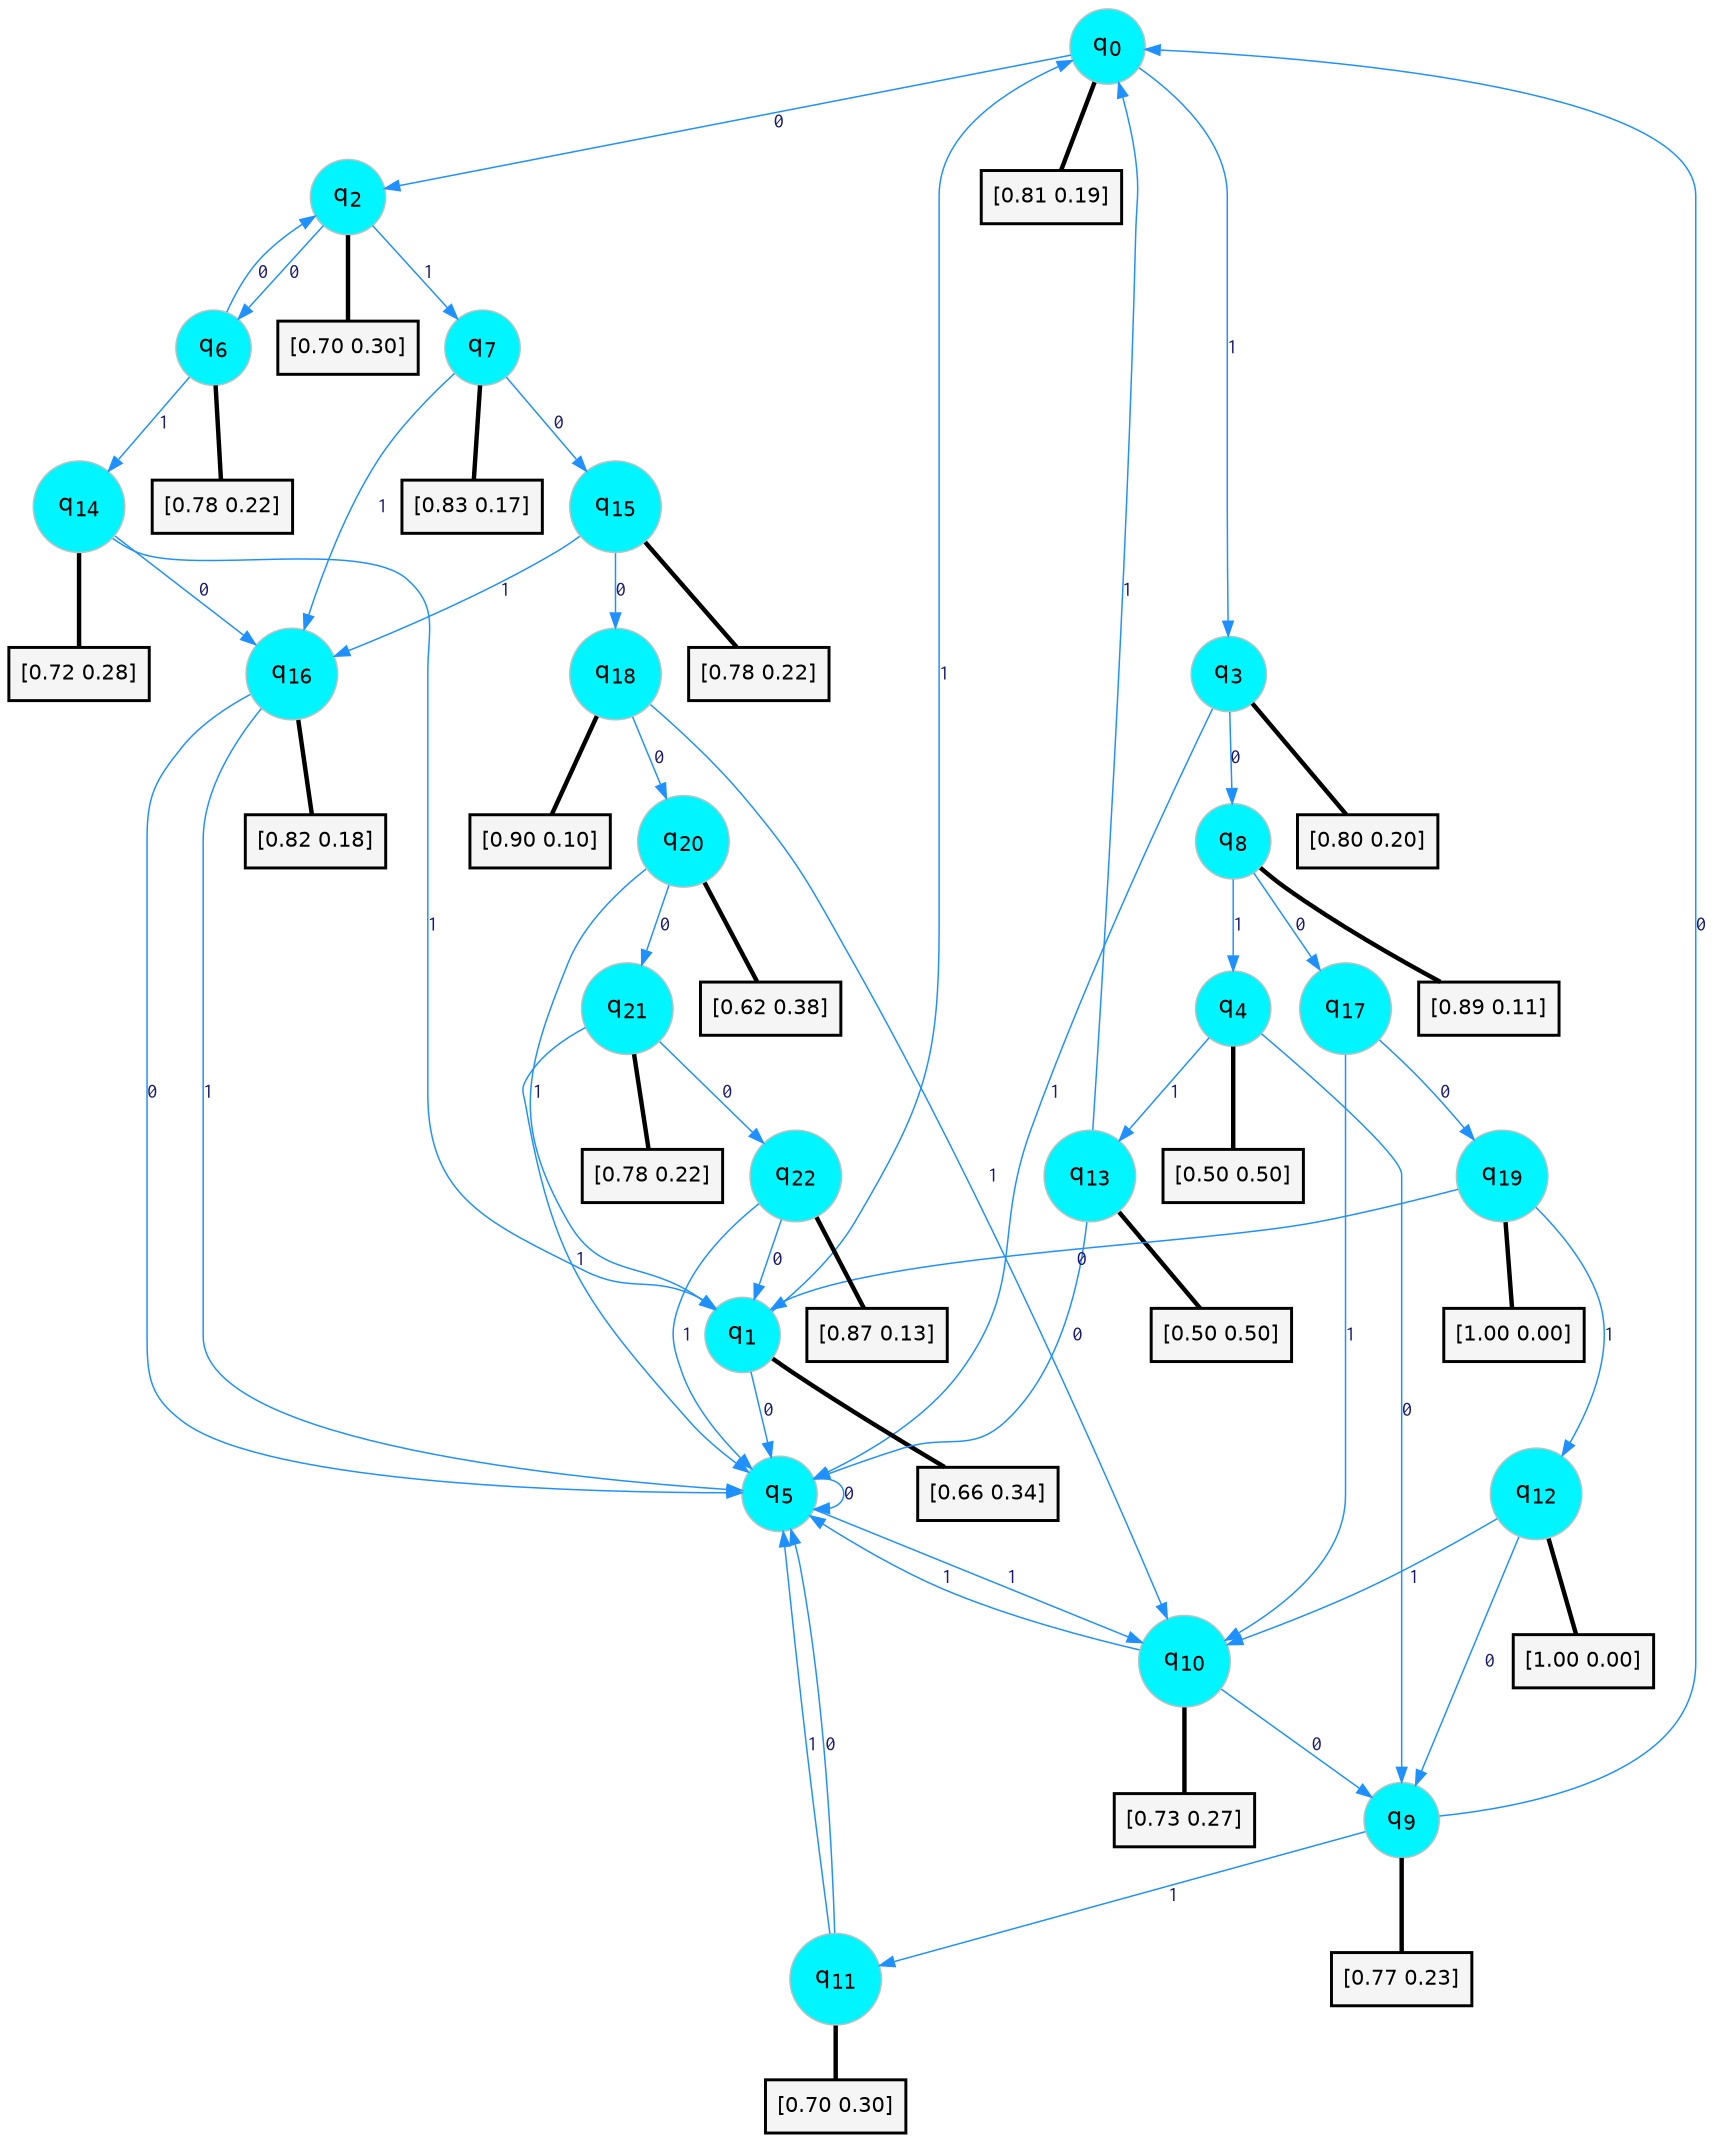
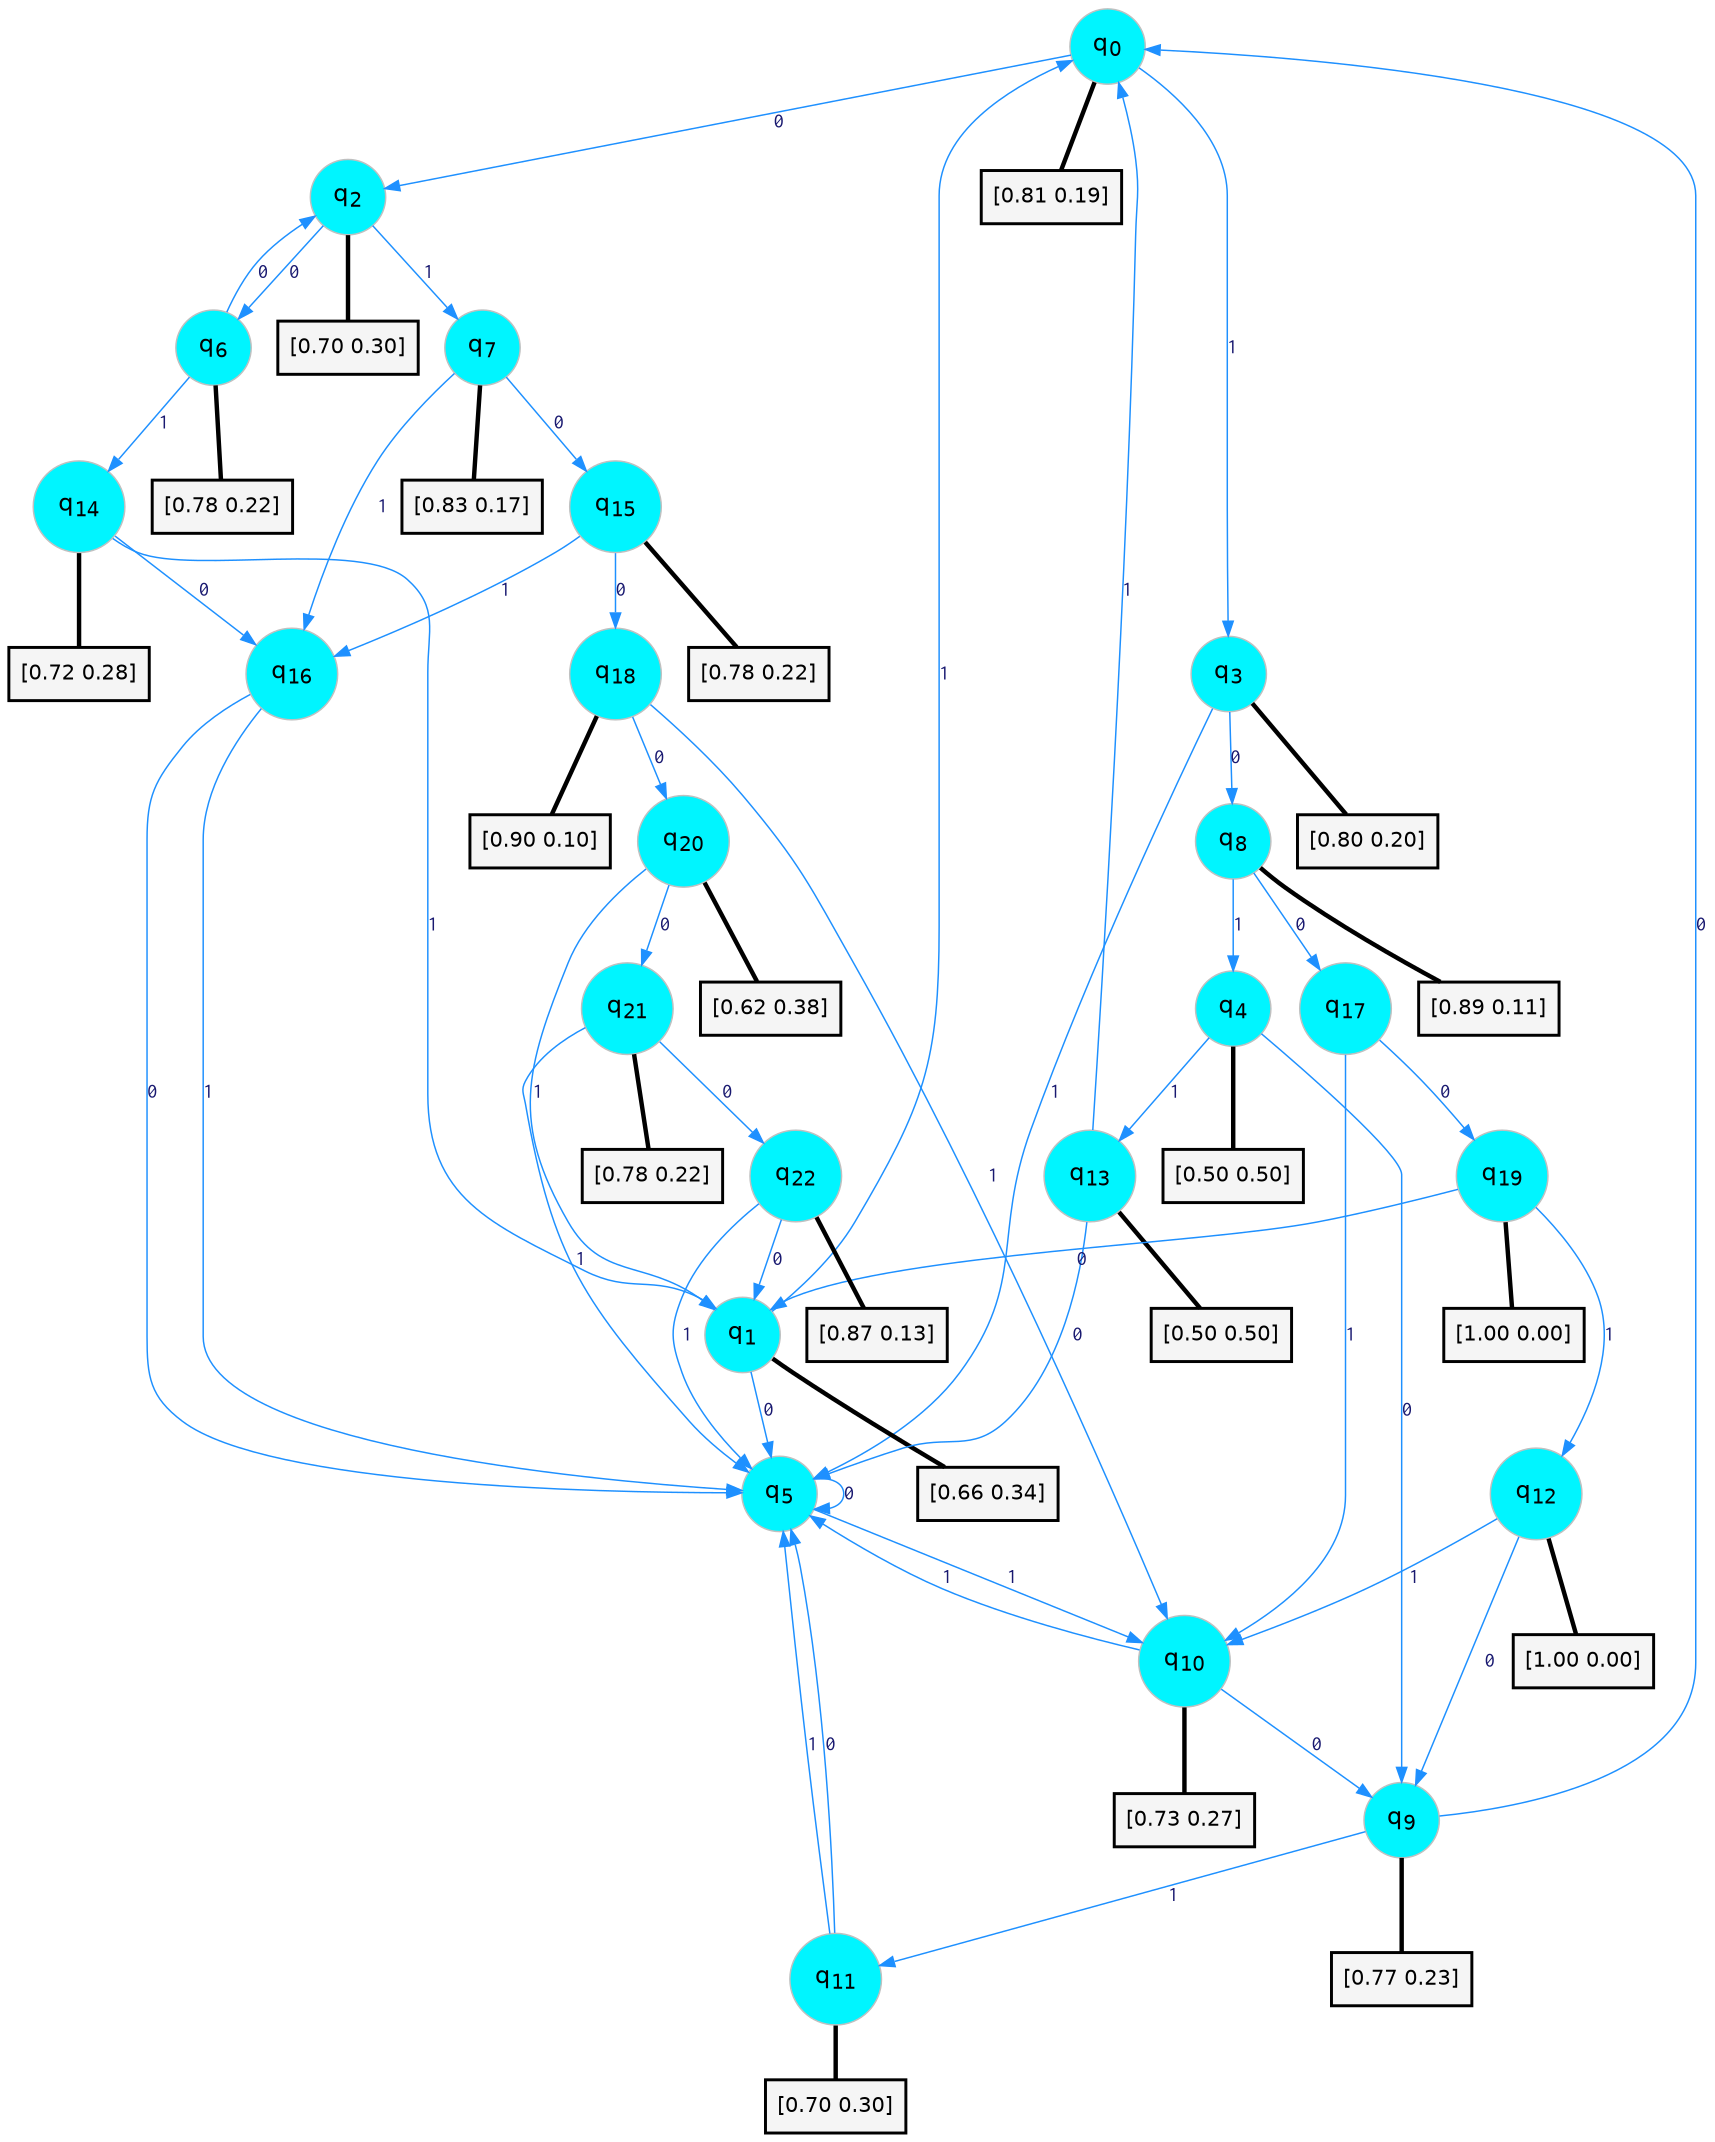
  digraph {
    rankdir=TD
    node [color=gray fillcolor=turquoise1 fontcolor=black fontname=Helvetica fontsize=16 fontweight=bold shape=circle style=filled]
    edge [arrowsize=1 color=dodgerblue1 fontcolor=midnightblue fontname=courier fontweight=bold penwidth=1 style=solid weight=20]
    n1 [label=<q<SUB>0</SUB>>]
    n2 [label=<q<SUB>2</SUB>>]
    n3 [label=<q<SUB>3</SUB>>]
    n4 [color=black fillcolor=whitesmoke fontsize=14 label="[0.81 0.19]" penwidth=2 shape=box]
    n5 [label=<q<SUB>6</SUB>>]
    n6 [label=<q<SUB>7</SUB>>]
    n7 [color=black fillcolor=whitesmoke fontsize=14 label="[0.70 0.30]" penwidth=2 shape=box]
    n8 [label=<q<SUB>5</SUB>>]
    n9 [label=<q<SUB>8</SUB>>]
    n10 [color=black fillcolor=whitesmoke fontsize=14 label="[0.80 0.20]" penwidth=2 shape=box]
    n11 [label=<q<SUB>1</SUB>>]
    n12 [color=black fillcolor=whitesmoke fontsize=14 label="[0.66 0.34]" penwidth=2 shape=box]
    n13 [label=<q<SUB>10</SUB>>]
    n14 [label=<q<SUB>14</SUB>>]
    n15 [color=black fillcolor=whitesmoke fontsize=14 label="[0.78 0.22]" penwidth=2 shape=box]
    n16 [label=<q<SUB>15</SUB>>]
    n17 [label=<q<SUB>16</SUB>>]
    n18 [color=black fillcolor=whitesmoke fontsize=14 label="[0.83 0.17]" penwidth=2 shape=box]
    n19 [label=<q<SUB>4</SUB>>]
    n20 [label=<q<SUB>17</SUB>>]
    n21 [color=black fillcolor=whitesmoke fontsize=14 label="[0.89 0.11]" penwidth=2 shape=box]
    n22 [label=<q<SUB>9</SUB>>]
    n23 [label=<q<SUB>13</SUB>>]
    n24 [color=black fillcolor=whitesmoke fontsize=14 label="[0.50 0.50]" penwidth=2 shape=box]
    n25 [label=<q<SUB>11</SUB>>]
    n26 [color=black fillcolor=whitesmoke fontsize=14 label="[0.77 0.23]" penwidth=2 shape=box]
    n27 [color=black fillcolor=whitesmoke fontsize=14 label="[0.50 0.50]" penwidth=2 shape=box]
    n28 [color=black fillcolor=whitesmoke fontsize=14 label="[0.73 0.27]" penwidth=2 shape=box]
    n29 [color=black fillcolor=whitesmoke fontsize=14 label="[0.72 0.28]" penwidth=2 shape=box]
    n30 [label=<q<SUB>18</SUB>>]
    n31 [color=black fillcolor=whitesmoke fontsize=14 label="[0.78 0.22]" penwidth=2 shape=box]
-   n32 [color=black fillcolor=whitesmoke fontsize=14 label="[0.82 0.18]" penwidth=2 shape=box]
    n33 [label=<q<SUB>19</SUB>>]
    n34 [color=black fillcolor=whitesmoke fontsize=14 label="[0.70 0.30]" penwidth=2 shape=box]
    n35 [label=<q<SUB>12</SUB>>]
    n36 [color=black fillcolor=whitesmoke fontsize=14 label="[1.00 0.00]" penwidth=2 shape=box]
    n37 [label=<q<SUB>20</SUB>>]
    n38 [color=black fillcolor=whitesmoke fontsize=14 label="[0.90 0.10]" penwidth=2 shape=box]
    n39 [color=black fillcolor=whitesmoke fontsize=14 label="[1.00 0.00]" penwidth=2 shape=box]
    n40 [label=<q<SUB>21</SUB>>]
    n41 [color=black fillcolor=whitesmoke fontsize=14 label="[0.62 0.38]" penwidth=2 shape=box]
    n42 [label=<q<SUB>22</SUB>>]
    n43 [color=black fillcolor=whitesmoke fontsize=14 label="[0.78 0.22]" penwidth=2 shape=box]
    n44 [color=black fillcolor=whitesmoke fontsize=14 label="[0.87 0.13]" penwidth=2 shape=box]
    n1 -> n2 [label=0]
    n1 -> n3 [label=1]
    n1 -> n4 [arrowhead=none color=black penwidth=3]
    n2 -> n5 [label=0]
    n2 -> n6 [label=1]
    n2 -> n7 [arrowhead=none color=black penwidth=3]
    n3 -> n8 [label=1]
    n3 -> n9 [label=0]
    n3 -> n10 [arrowhead=none color=black penwidth=3]
    n5 -> n2 [label=0]
    n5 -> n14 [label=1]
    n5 -> n15 [arrowhead=none color=black penwidth=3]
    n6 -> n16 [label=0]
    n6 -> n17 [label=1]
    n6 -> n18 [arrowhead=none color=black penwidth=3]
    n8 -> n8 [label=0]
    n8 -> n13 [label=1]
    n9 -> n19 [label=1]
    n9 -> n20 [label=0]
    n9 -> n21 [arrowhead=none color=black penwidth=3]
    n11 -> n1 [label=1]
    n11 -> n8 [label=0]
    n11 -> n12 [arrowhead=none color=black penwidth=3]
    n13 -> n8 [label=1]
    n13 -> n22 [label=0]
    n13 -> n28 [arrowhead=none color=black penwidth=3]
    n14 -> n11 [label=1]
    n14 -> n17 [label=0]
    n14 -> n29 [arrowhead=none color=black penwidth=3]
    n16 -> n17 [label=1]
    n16 -> n30 [label=0]
    n16 -> n31 [arrowhead=none color=black penwidth=3]
    n17 -> n8 [label=0]
    n17 -> n8 [label=1]
-   n17 -> n32 [arrowhead=none color=black penwidth=3]
    n19 -> n22 [label=0]
    n19 -> n23 [label=1]
    n19 -> n24 [arrowhead=none color=black penwidth=3]
    n20 -> n13 [label=1]
    n20 -> n33 [label=0]
    n22 -> n1 [label=0]
    n22 -> n25 [label=1]
    n22 -> n26 [arrowhead=none color=black penwidth=3]
    n23 -> n1 [label=1]
    n23 -> n8 [label=0]
    n23 -> n27 [arrowhead=none color=black penwidth=3]
    n25 -> n8 [label=0]
    n25 -> n8 [label=1]
    n25 -> n34 [arrowhead=none color=black penwidth=3]
    n30 -> n13 [label=1]
    n30 -> n37 [label=0]
    n30 -> n38 [arrowhead=none color=black penwidth=3]
    n33 -> n11 [label=0]
    n33 -> n35 [label=1]
    n33 -> n39 [arrowhead=none color=black penwidth=3]
    n35 -> n13 [label=1]
    n35 -> n22 [label=0]
    n35 -> n36 [arrowhead=none color=black penwidth=3]
    n37 -> n11 [label=1]
    n37 -> n40 [label=0]
    n37 -> n41 [arrowhead=none color=black penwidth=3]
    n40 -> n8 [label=1]
    n40 -> n42 [label=0]
    n40 -> n43 [arrowhead=none color=black penwidth=3]
    n42 -> n8 [label=1]
    n42 -> n11 [label=0]
    n42 -> n44 [arrowhead=none color=black penwidth=3]
  }
